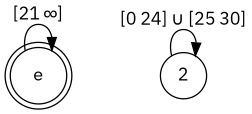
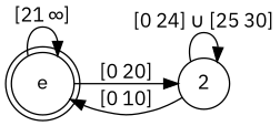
  digraph {
    rankdir=LR
    fontname="IBM Plex Sans"
    node [fontname="IBM Plex Sans"]
    edge [fontname="IBM Plex Sans"]
    e [shape=doublecircle]
    2 [shape=circle]
    e -> e [label="[21 ∞]"]
+   e -> 2 [label="[0 20]"]
+   2 -> e [label="[0 10]"]
    2 -> 2 [label="[0 24] ∪ [25 30]"]
  }
